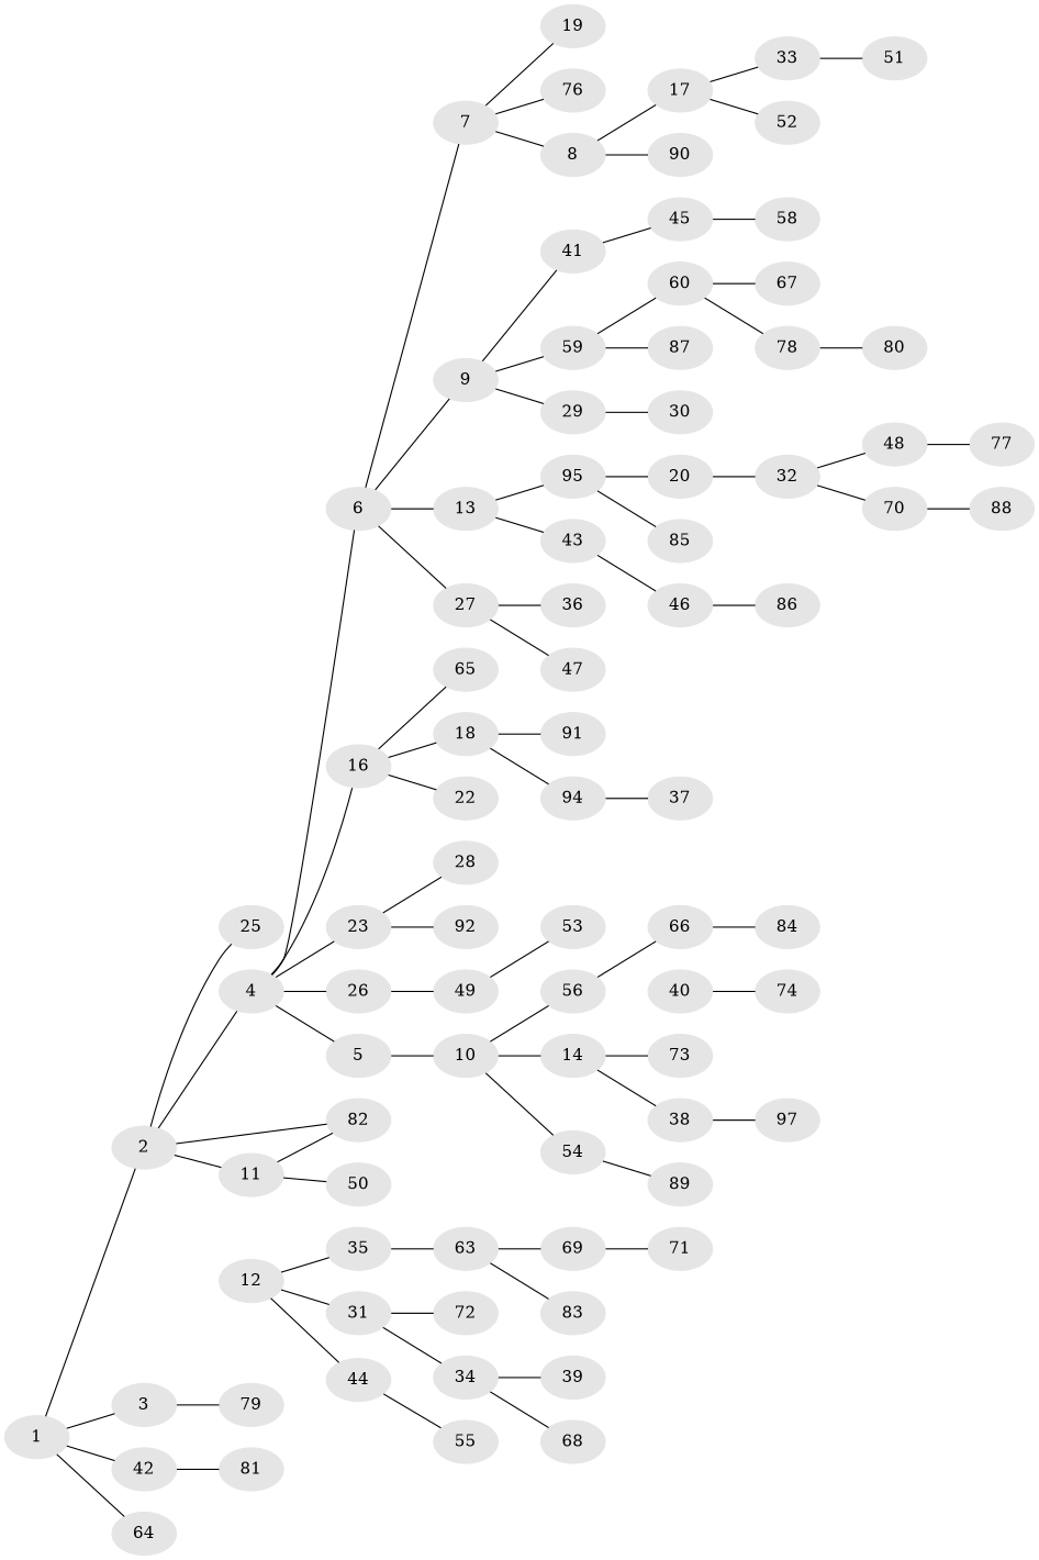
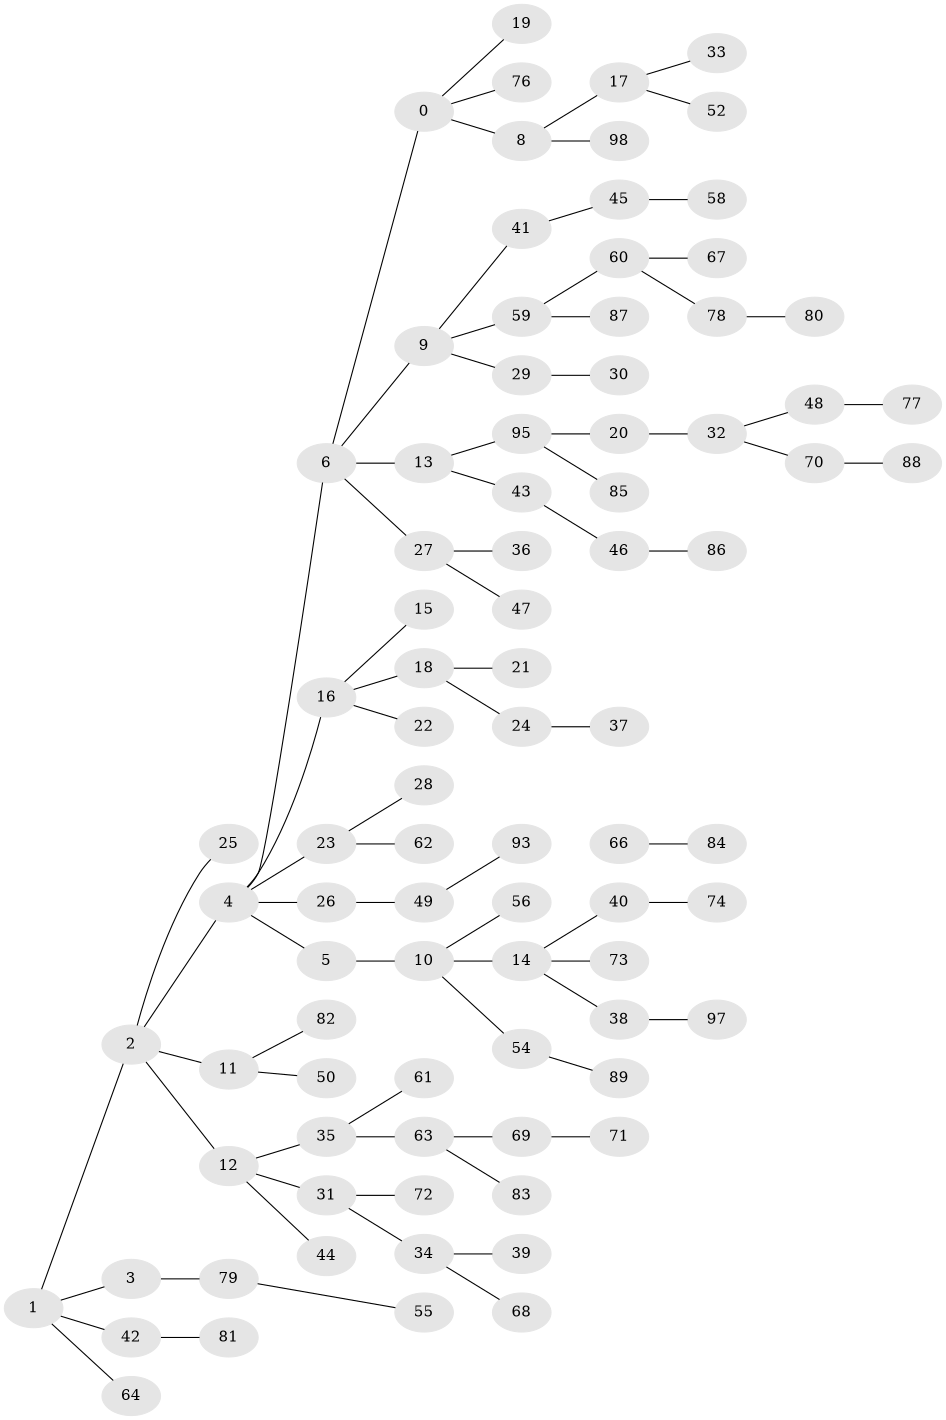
  graph {
    rankdir=LR
    node [color=gray90 style=filled]
    1
    2
    3
    42
    64
    4
    11
    12
    25
    79
    81
    5
    6
    16
    23
    26
    50
    82
    31
    35
    44
    10
-   7
+   7 [label=0]
    9
    13
    27
    18
    22
-   65
+   65 [label=15]
    28
-   62 [label=92]
+   62
    49
    14
    54
    56
    38
    40
    73
    8
    19
    76
    29
    41
    59
    n45 [label=95]
    43
    36
    47
    17
-   90
+   90 [label=98]
    33
    52
    30
    45
    60
    87
    89
    66
    34
    72
+   61
    63
    55
    20
    85
    46
    n67 [label=97]
    74
    32
-   21 [label=91]
-   24 [label=94]
-   51
+   21
+   24
    37
    48
    70
-   53
+   53 [label=93]
    39
    68
    77
    88
    69
    83
    58
    86
    84
    67
    78
    80
    71
    1 -- 2
    1 -- 3
    1 -- 42
    1 -- 64
    2 -- 4
    2 -- 11
-   2 -- 82
+   2 -- 12
    2 -- 25
    3 -- 79
    42 -- 81
    4 -- 5
    4 -- 6
    4 -- 16
    4 -- 23
    4 -- 26
    11 -- 50
    11 -- 82
    12 -- 31
    12 -- 35
    12 -- 44
    5 -- 10
    6 -- 7
    6 -- 9
    6 -- 13
    6 -- 27
    16 -- 18
    16 -- 22
    16 -- 65
    23 -- 28
    23 -- 62
    26 -- 49
    31 -- 34
    31 -- 72
+   35 -- 61
    35 -- 63
-   44 -- 55
+   79 -- 55
    10 -- 14
    10 -- 54
    10 -- 56
    7 -- 8
    7 -- 19
    7 -- 76
    9 -- 29
    9 -- 41
    9 -- 59
    13 -- n45
    13 -- 43
    27 -- 36
    27 -- 47
    18 -- 21
    18 -- 24
    49 -- 53
    14 -- 38
+   14 -- 40
    14 -- 73
    54 -- 89
-   56 -- 66
    38 -- n67
    40 -- 74
    8 -- 17
    8 -- 90
    29 -- 30
    41 -- 45
    59 -- 60
    59 -- 87
    n45 -- 20
    n45 -- 85
    43 -- 46
    17 -- 33
    17 -- 52
-   33 -- 51
    45 -- 58
    60 -- 67
    60 -- 78
    66 -- 84
    34 -- 39
    34 -- 68
    63 -- 69
    63 -- 83
    20 -- 32
    46 -- 86
    32 -- 48
    32 -- 70
    24 -- 37
    48 -- 77
    70 -- 88
    69 -- 71
    78 -- 80
  }
